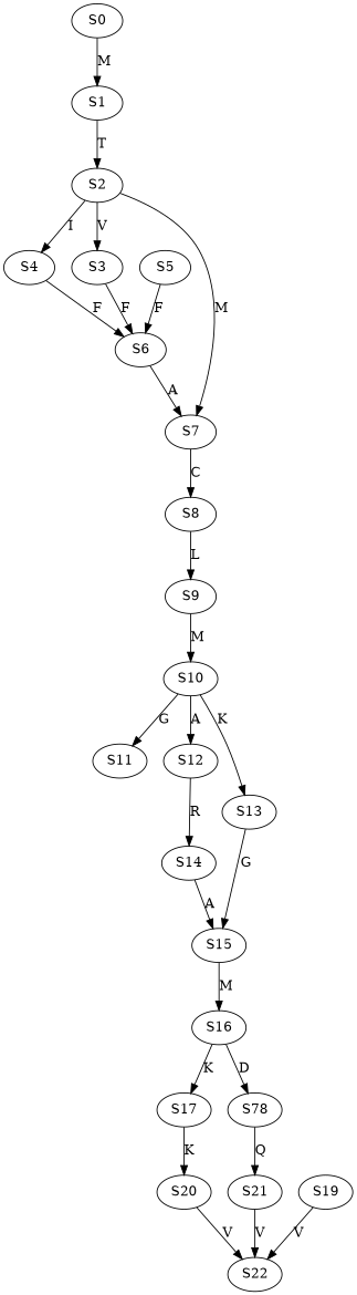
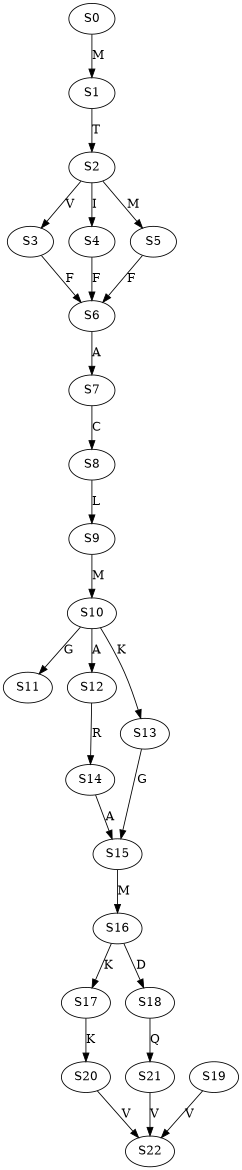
  strict digraph {
    S0
    S1
    S2
    S3
    S4
    S5
    S6
    S7
    S8
    S9
    S10
    S11
    S12
    S13
    S14
    S15
    S16
    S17
-   S18 [label=S78]
+   S18
    S20
    S21
    S19
    S22
    S0 -> S1 [label=M]
    S1 -> S2 [label=T]
    S2 -> S3 [label=V]
    S2 -> S4 [label=I]
-   S2 -> S7 [label=M]
+   S2 -> S5 [label=M]
    S3 -> S6 [label=F]
    S4 -> S6 [label=F]
    S5 -> S6 [label=F]
    S6 -> S7 [label=A]
    S7 -> S8 [label=C]
    S8 -> S9 [label=L]
    S9 -> S10 [label=M]
    S10 -> S11 [label=G]
    S10 -> S12 [label=A]
    S10 -> S13 [label=K]
    S12 -> S14 [label=R]
    S13 -> S15 [label=G]
    S14 -> S15 [label=A]
    S15 -> S16 [label=M]
    S16 -> S17 [label=K]
    S16 -> S18 [label=D]
    S17 -> S20 [label=K]
    S18 -> S21 [label=Q]
    S20 -> S22 [label=V]
    S21 -> S22 [label=V]
    S19 -> S22 [label=V]
  }
